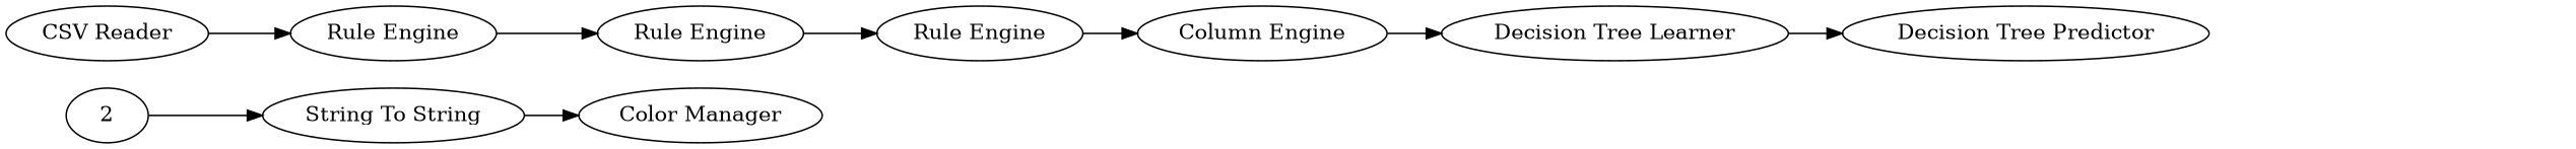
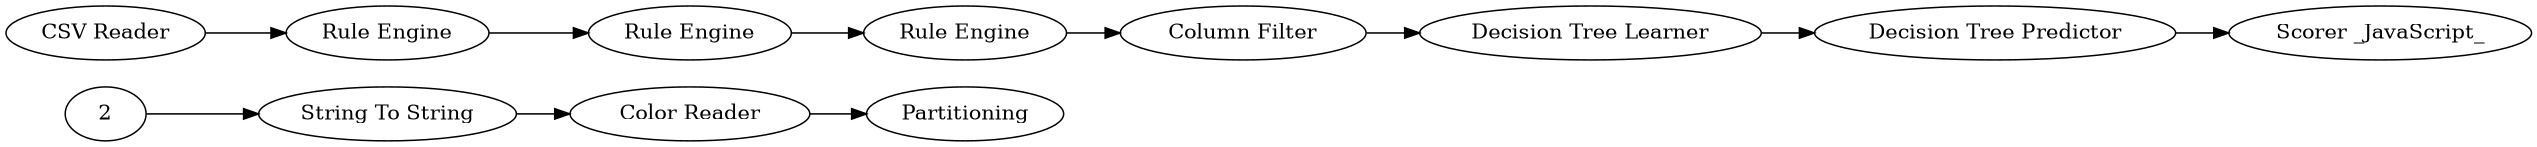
  digraph {
    rankdir=LR
    n1 [label="String To String"]
-   n2 [label="Color Manager"]
+   n2 [label="Color Reader"]
+   n3 [label=Partitioning]
    n4 [label="CSV Reader"]
    n5 [label="Rule Engine"]
    n6 [label="Rule Engine"]
    n7 [label="Rule Engine"]
-   n8 [label="Column Engine"]
+   n8 [label="Column Filter"]
    n9 [label="Decision Tree Learner"]
    n10 [label="Decision Tree Predictor"]
+   n11 [label="Scorer _JavaScript_"]
    n12 [label=2]
    n1 -> n2
+   n2 -> n3
    n4 -> n5
    n5 -> n6
    n6 -> n7
    n7 -> n8
    n8 -> n9
    n9 -> n10
+   n10 -> n11
    n12 -> n1
  }
